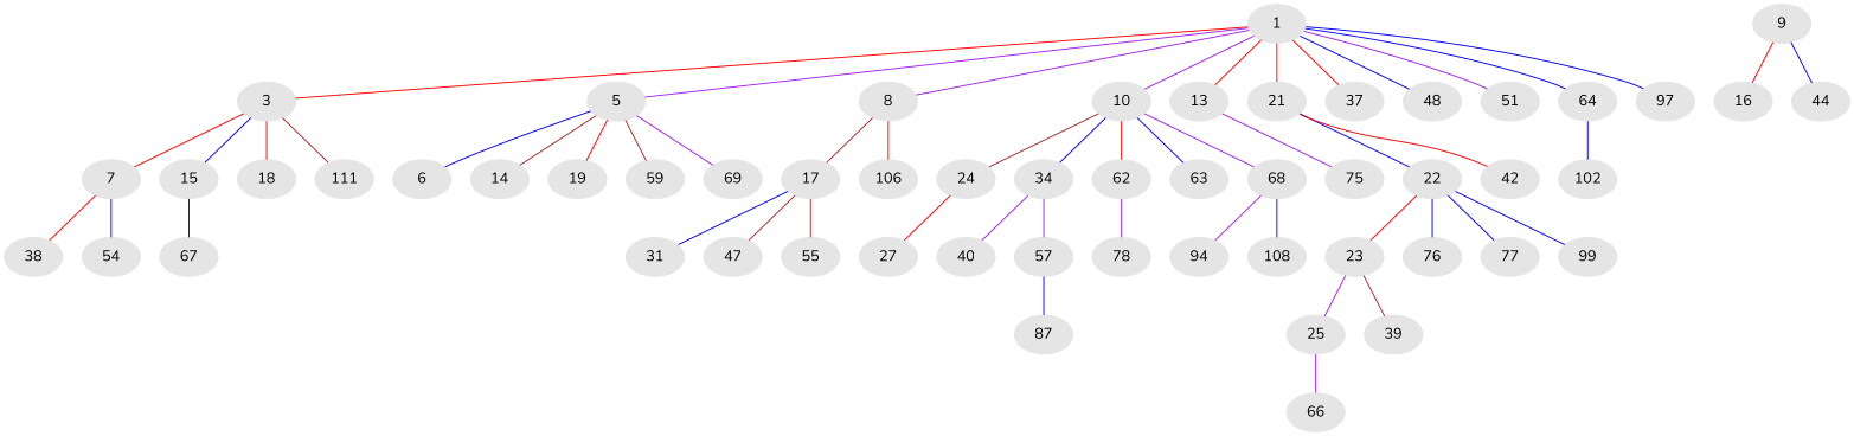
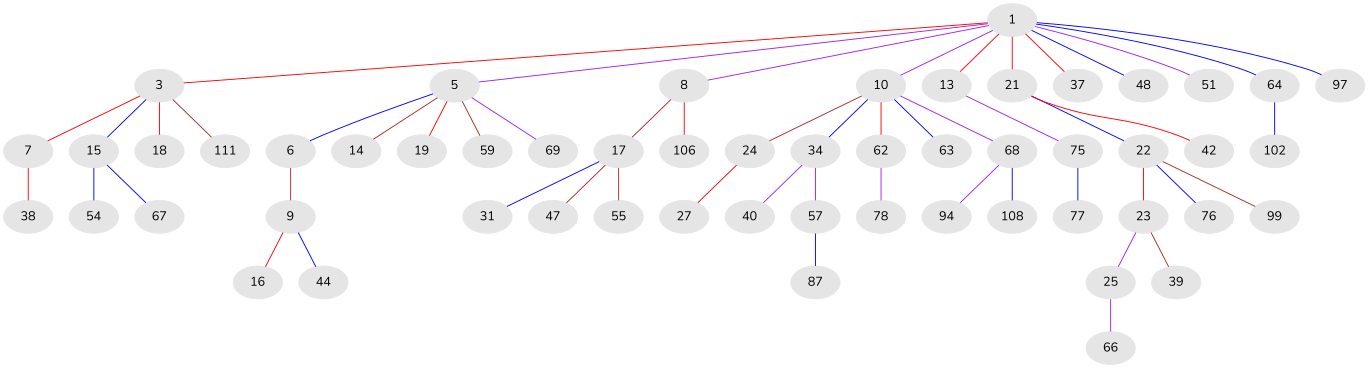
  graph {
    fontname=Nunito
    node [color=gray90 fontname=Nunito style=filled]
    edge [color=blue fontname=Nunito]
    1 [super="+2"]
    3 [super="+4"]
    5
    8
    10 [super="+82+11"]
    13 [super="+29"]
    21 [super="+79+52+32+56+33"]
    37 [super="+95"]
    48 [super="+104"]
    n10 [label=51]
    64
    97
    7 [super="+26"]
    15 [super="+103"]
    18
    111
    6
    14
    19
    59
    69
    17 [super="+28"]
    106
    24 [super="+65"]
    34 [super="+36+101"]
    62
    63
    68 [super="+74"]
    75 [super="+85+88"]
    22 [super="+83+51"]
    42 [super="+86"]
    102
    38 [super="+45+58"]
    54
    67 [super="+81"]
    9 [super="+20"]
    16
    44 [super="+61"]
    31 [super="+60"]
    47
    55
    27
    40 [super="+41"]
    57 [super="+71"]
    78
    n46 [label=94]
    108
    23 [super="+93"]
    76
    77
    99
    25 [super="+30"]
    39 [super="+80"]
    66
    87
    1 -- 3 [color=red]
    1 -- 5 [color=purple]
    1 -- 8 [color=purple]
    1 -- 10 [color=purple]
    1 -- 13 [color=red]
    1 -- 21 [color=red]
    1 -- 37 [color=red]
    1 -- 48
    1 -- n10 [color=purple]
    1 -- 64
    1 -- 97
    3 -- 7 [color=red]
    3 -- 15
    3 -- 18 [color=red]
    3 -- 111 [color=brown]
    5 -- 6
    5 -- 14 [color=brown]
    5 -- 19 [color=red]
    5 -- 59 [color=brown]
    5 -- 69 [color=purple]
    8 -- 17 [color=brown]
    8 -- 106 [color=red]
    10 -- 24 [color=brown]
    10 -- 34
    10 -- 62 [color=red]
    10 -- 63
    10 -- 68 [color=purple]
    13 -- 75 [color=purple]
    21 -- 22
    21 -- 42 [color=red]
    64 -- 102
    7 -- 38 [color=red]
-   7 -- 54
+   15 -- 54
    15 -- 67
+   6 -- 9 [color=brown]
    17 -- 31
    17 -- 47 [color=brown]
    17 -- 55 [color=brown]
    24 -- 27 [color=red]
    34 -- 40 [color=purple]
    34 -- 57 [color=purple]
    62 -- 78 [color=purple]
    68 -- n46 [color=purple]
    68 -- 108
    22 -- 23 [color=red]
    22 -- 76
-   22 -- 77
-   22 -- 99
+   75 -- 77
+   22 -- 99 [color=brown]
    9 -- 16 [color=red]
    9 -- 44
    57 -- 87
    23 -- 25 [color=purple]
    23 -- 39 [color=brown]
    25 -- 66 [color=purple]
  }
